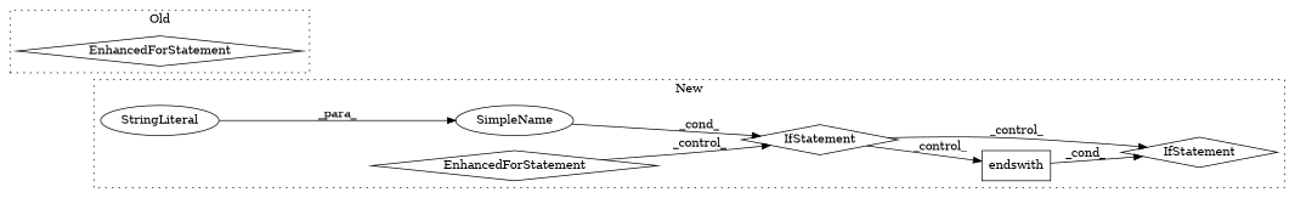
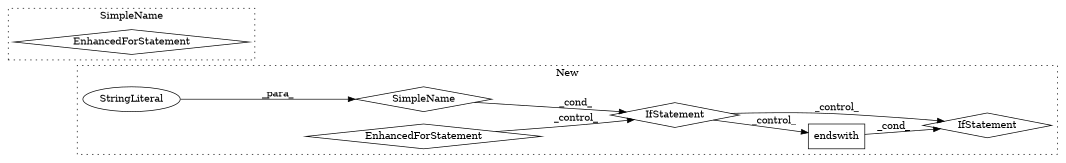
  digraph {
    rankdir=LR
    node [a=25 l="4,2" shape=diamond]
    n1 [a=32 l="9,1" label=endswith s="1564,1585" shape=box]
    n2 [label=IfStatement s="1551,1586"]
    n3 [a=45 l=12 label=StringLiteral s=1573 shape=ellipse]
-   n4 [a=42 label=SimpleName shape=ellipse l=""]
+   n4 [a=42 label=SimpleName l=""]
    n5 [label=IfStatement s="1479,1511"]
    n6 [a=70 l="53,2" label=EnhancedForStatement s="972,1061"]
    n7 [a=70 l="53,2" label=EnhancedForStatement s="613,717"]
    subgraph cluster_1 {
      label=New
      style=dotted
      n1
      n2
      n3
      n4
      n5
      n6
    }
    subgraph cluster_2 {
-     label=Old
+     label=SimpleName
      style=dotted
      n7
    }
    n1 -> n2 [label=_cond_]
    n3 -> n4 [label=_para_]
    n4 -> n5 [label=_cond_]
    n5 -> n1 [label=_control_]
    n5 -> n2 [label=_control_]
    n6 -> n5 [label=_control_]
  }
